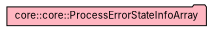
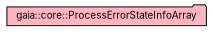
  digraph {
    rankdir=LR
    fontname=Inter
-   n1 [color=black fillcolor=lightpink fontname=Inter fontsize=10 height=0.2 label="core::core::ProcessErrorStateInfoArray" shape=folder style=filled width=0.4]
+   n1 [color=black fillcolor=lightpink fontname=Inter fontsize=10 height=0.2 label="gaia::core::ProcessErrorStateInfoArray" shape=folder style=filled width=0.4]
  }
